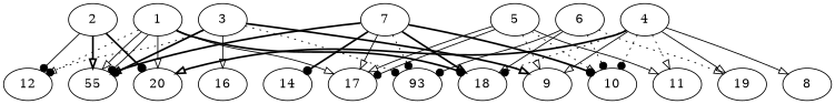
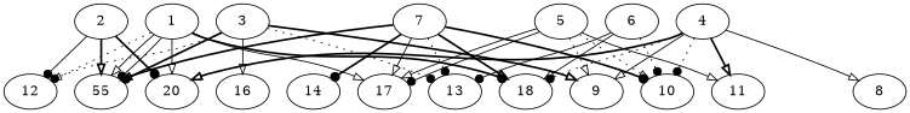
  digraph {
    node [alpha=0.05]
    edge [arrowhead=onormal style=solid]
    1 [alpha=0.06 expect_size=41294848]
    12 [expect_size=15628288]
    n3 [alpha=0.15 expect_size=45705216 label=55]
    17 [alpha=0.12 expect_size=45364224]
    18 [alpha=0.17 expect_size=49806336]
    20 [alpha=0.20 expect_size=44951552]
    9 [alpha=0.16 expect_size=21095424]
    2 [alpha=0.18 expect_size=12372992]
    3 [alpha=0.06 expect_size=16885760]
-   13 [expect_size=12085248 label=93]
+   13 [expect_size=12085248]
    16 [alpha=0.03 expect_size=49473536]
    4 [alpha=0.08 expect_size=30106624]
    8 [alpha=0.02 expect_size=43730944]
    10 [alpha=0.01 expect_size=10383360]
    11 [alpha=0.13 expect_size=48815104]
-   19 [alpha=0.19 expect_size=6922240]
    5 [alpha=0.02 expect_size=28752896]
    6 [alpha=0.18 expect_size=36174848]
    7 [alpha=0.02 expect_size=8352768]
    14 [expect_size=26329088]
    1 -> 12 [style=dotted]
    1 -> n3
    1 -> n3 [arrowhead=dot]
    1 -> 17
    1 -> 18 [arrowhead=dot style=bold]
    1 -> 20
    2 -> 12 [arrowhead=dot]
    2 -> n3 [style=bold]
    2 -> 20 [arrowhead=dot style=bold]
    3 -> 12 [arrowhead=dot style=dotted]
    3 -> n3 [arrowhead=dot style=bold]
    3 -> 9 [style=bold]
    3 -> 13 [arrowhead=dot style=dotted]
    3 -> 16
    4 -> 18 [arrowhead=dot style=dotted]
    4 -> 20 [style=bold]
    4 -> 9
    4 -> 8
    4 -> 10 [arrowhead=dot style=dotted]
-   4 -> 11 [style=dotted]
-   4 -> 19
+   4 -> 11 [style=bold]
    5 -> 17
    5 -> 17 [arrowhead=dot]
    5 -> 9 [style=dotted]
    5 -> 10 [style=dotted]
    5 -> 11
    6 -> 18
    6 -> 13 [arrowhead=dot]
    6 -> 10 [arrowhead=dot style=dotted]
-   6 -> 19 [style=dotted]
    7 -> n3 [style=bold]
    7 -> 17
    7 -> 18 [style=bold]
    7 -> 13 [arrowhead=dot style=dotted]
    7 -> 10 [arrowhead=dot style=bold]
    7 -> 14 [arrowhead=dot style=bold]
  }
